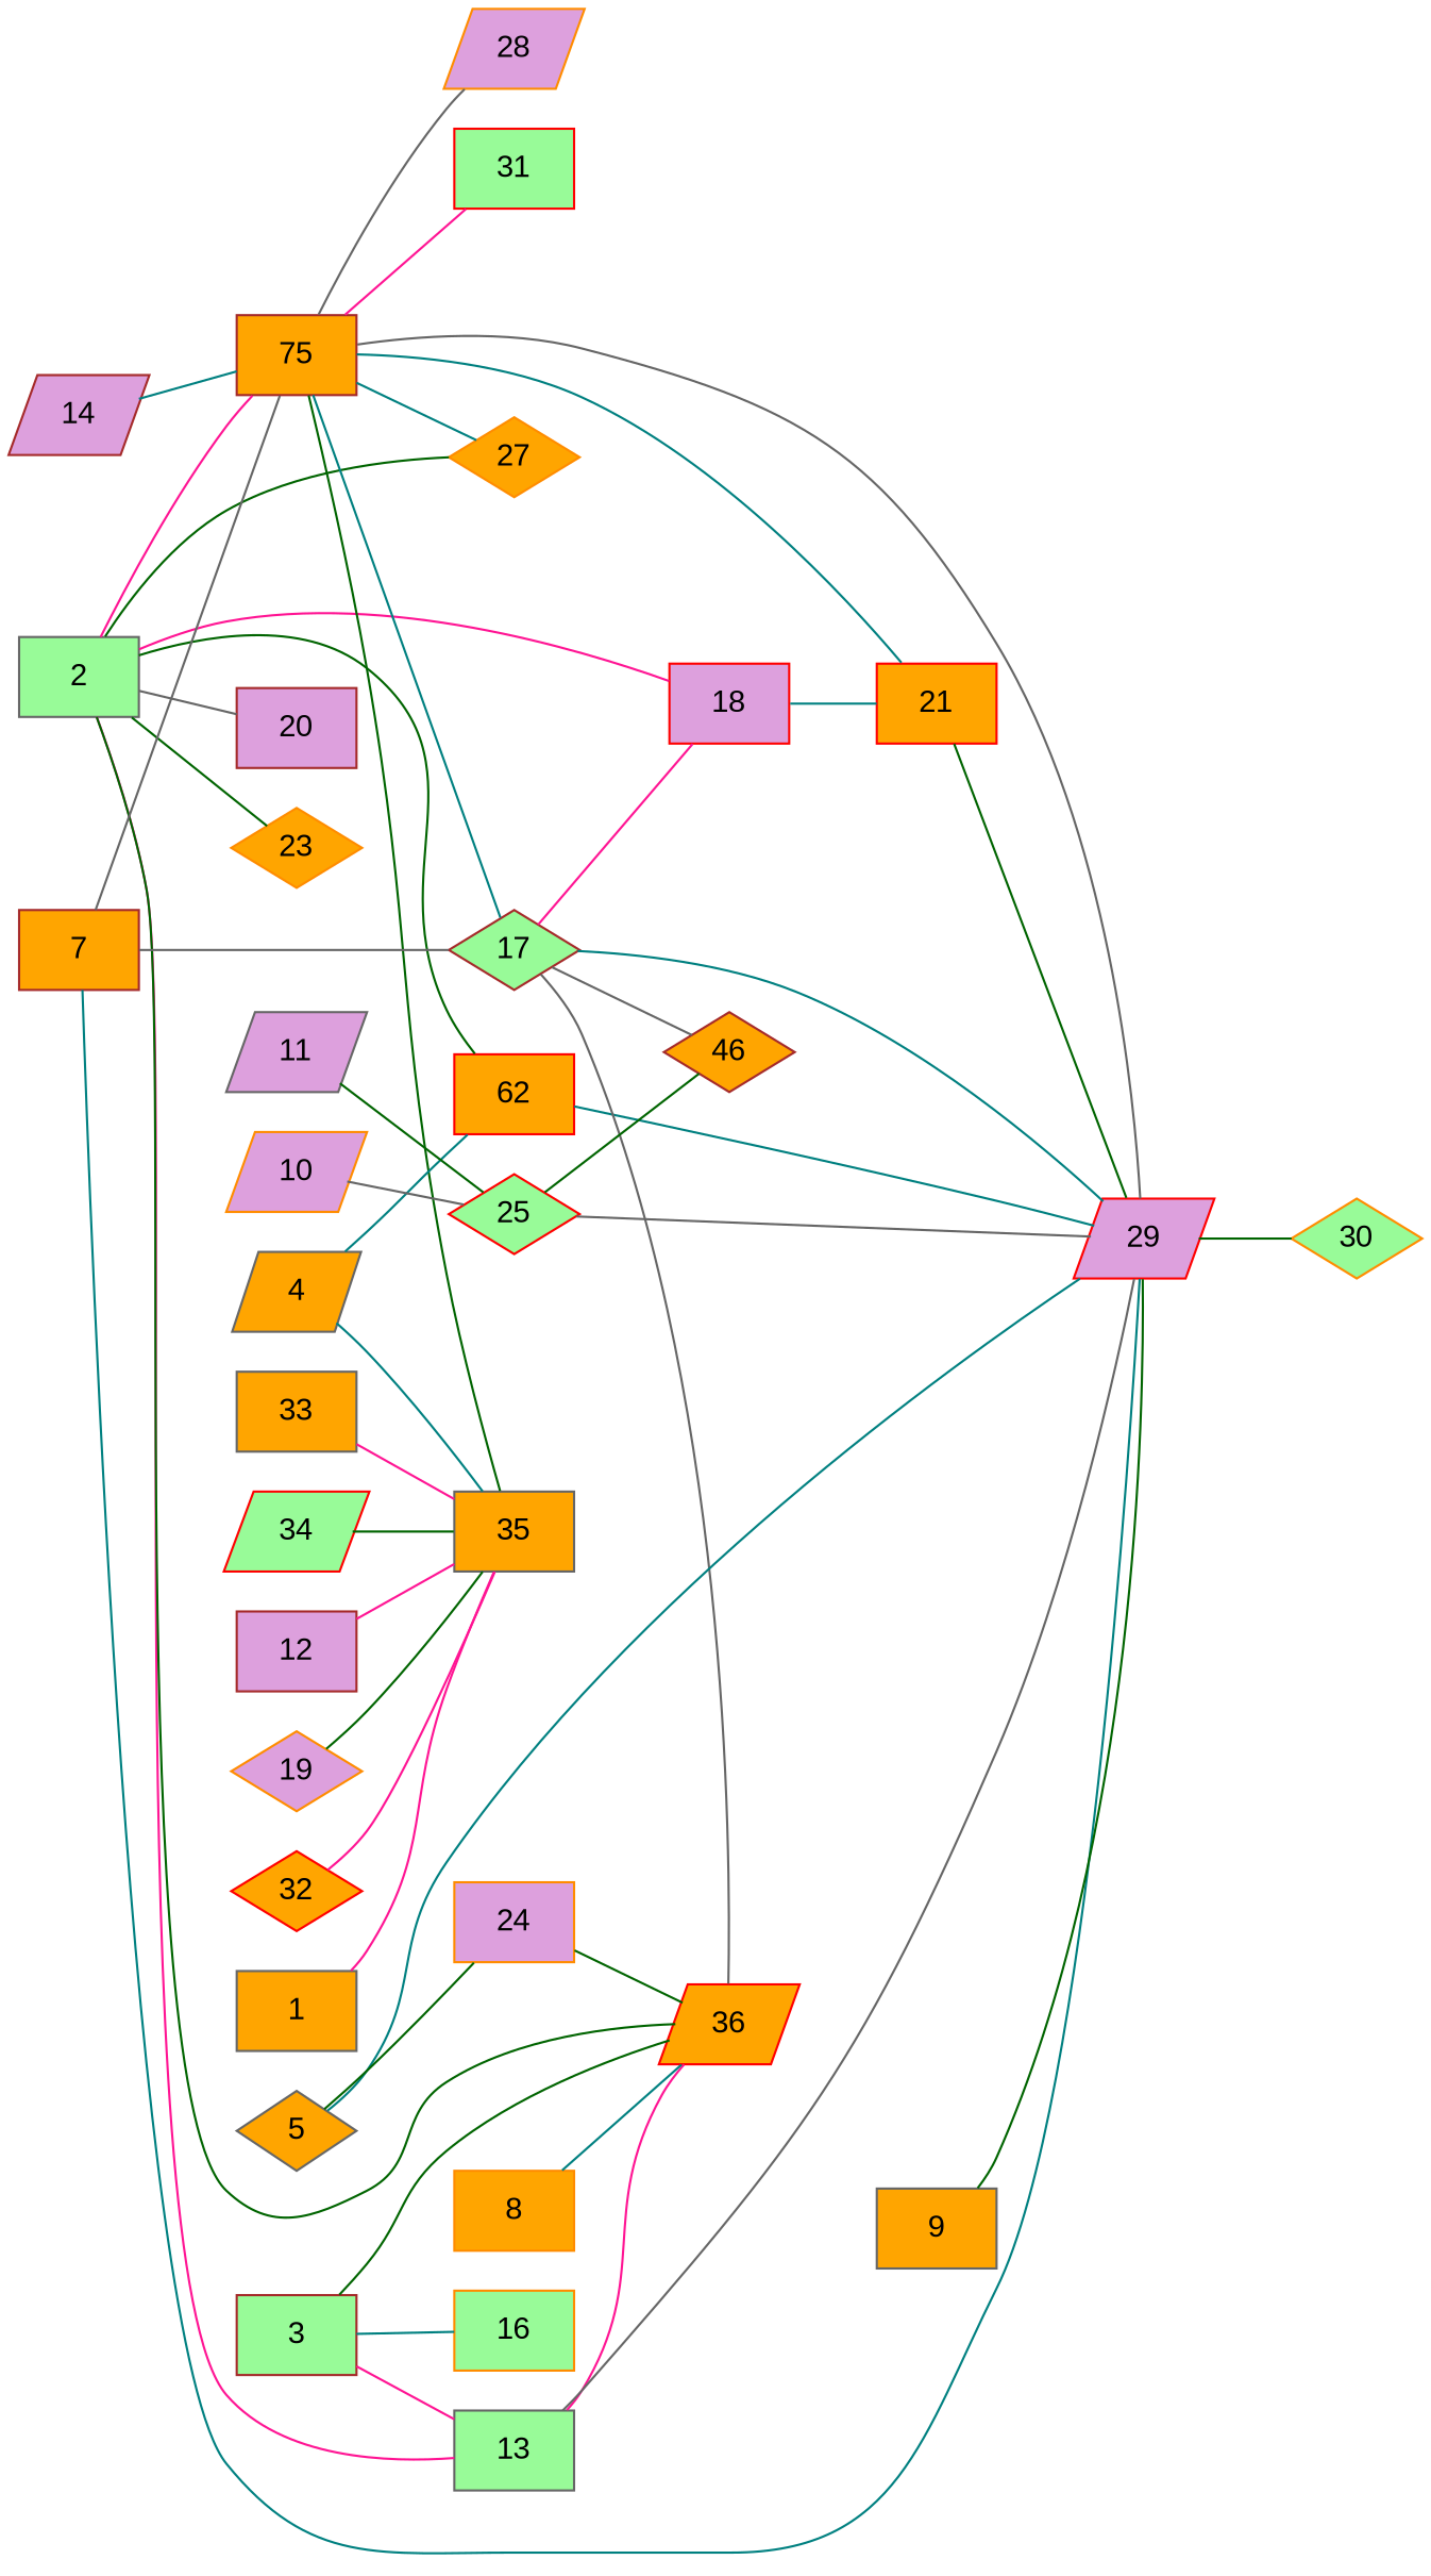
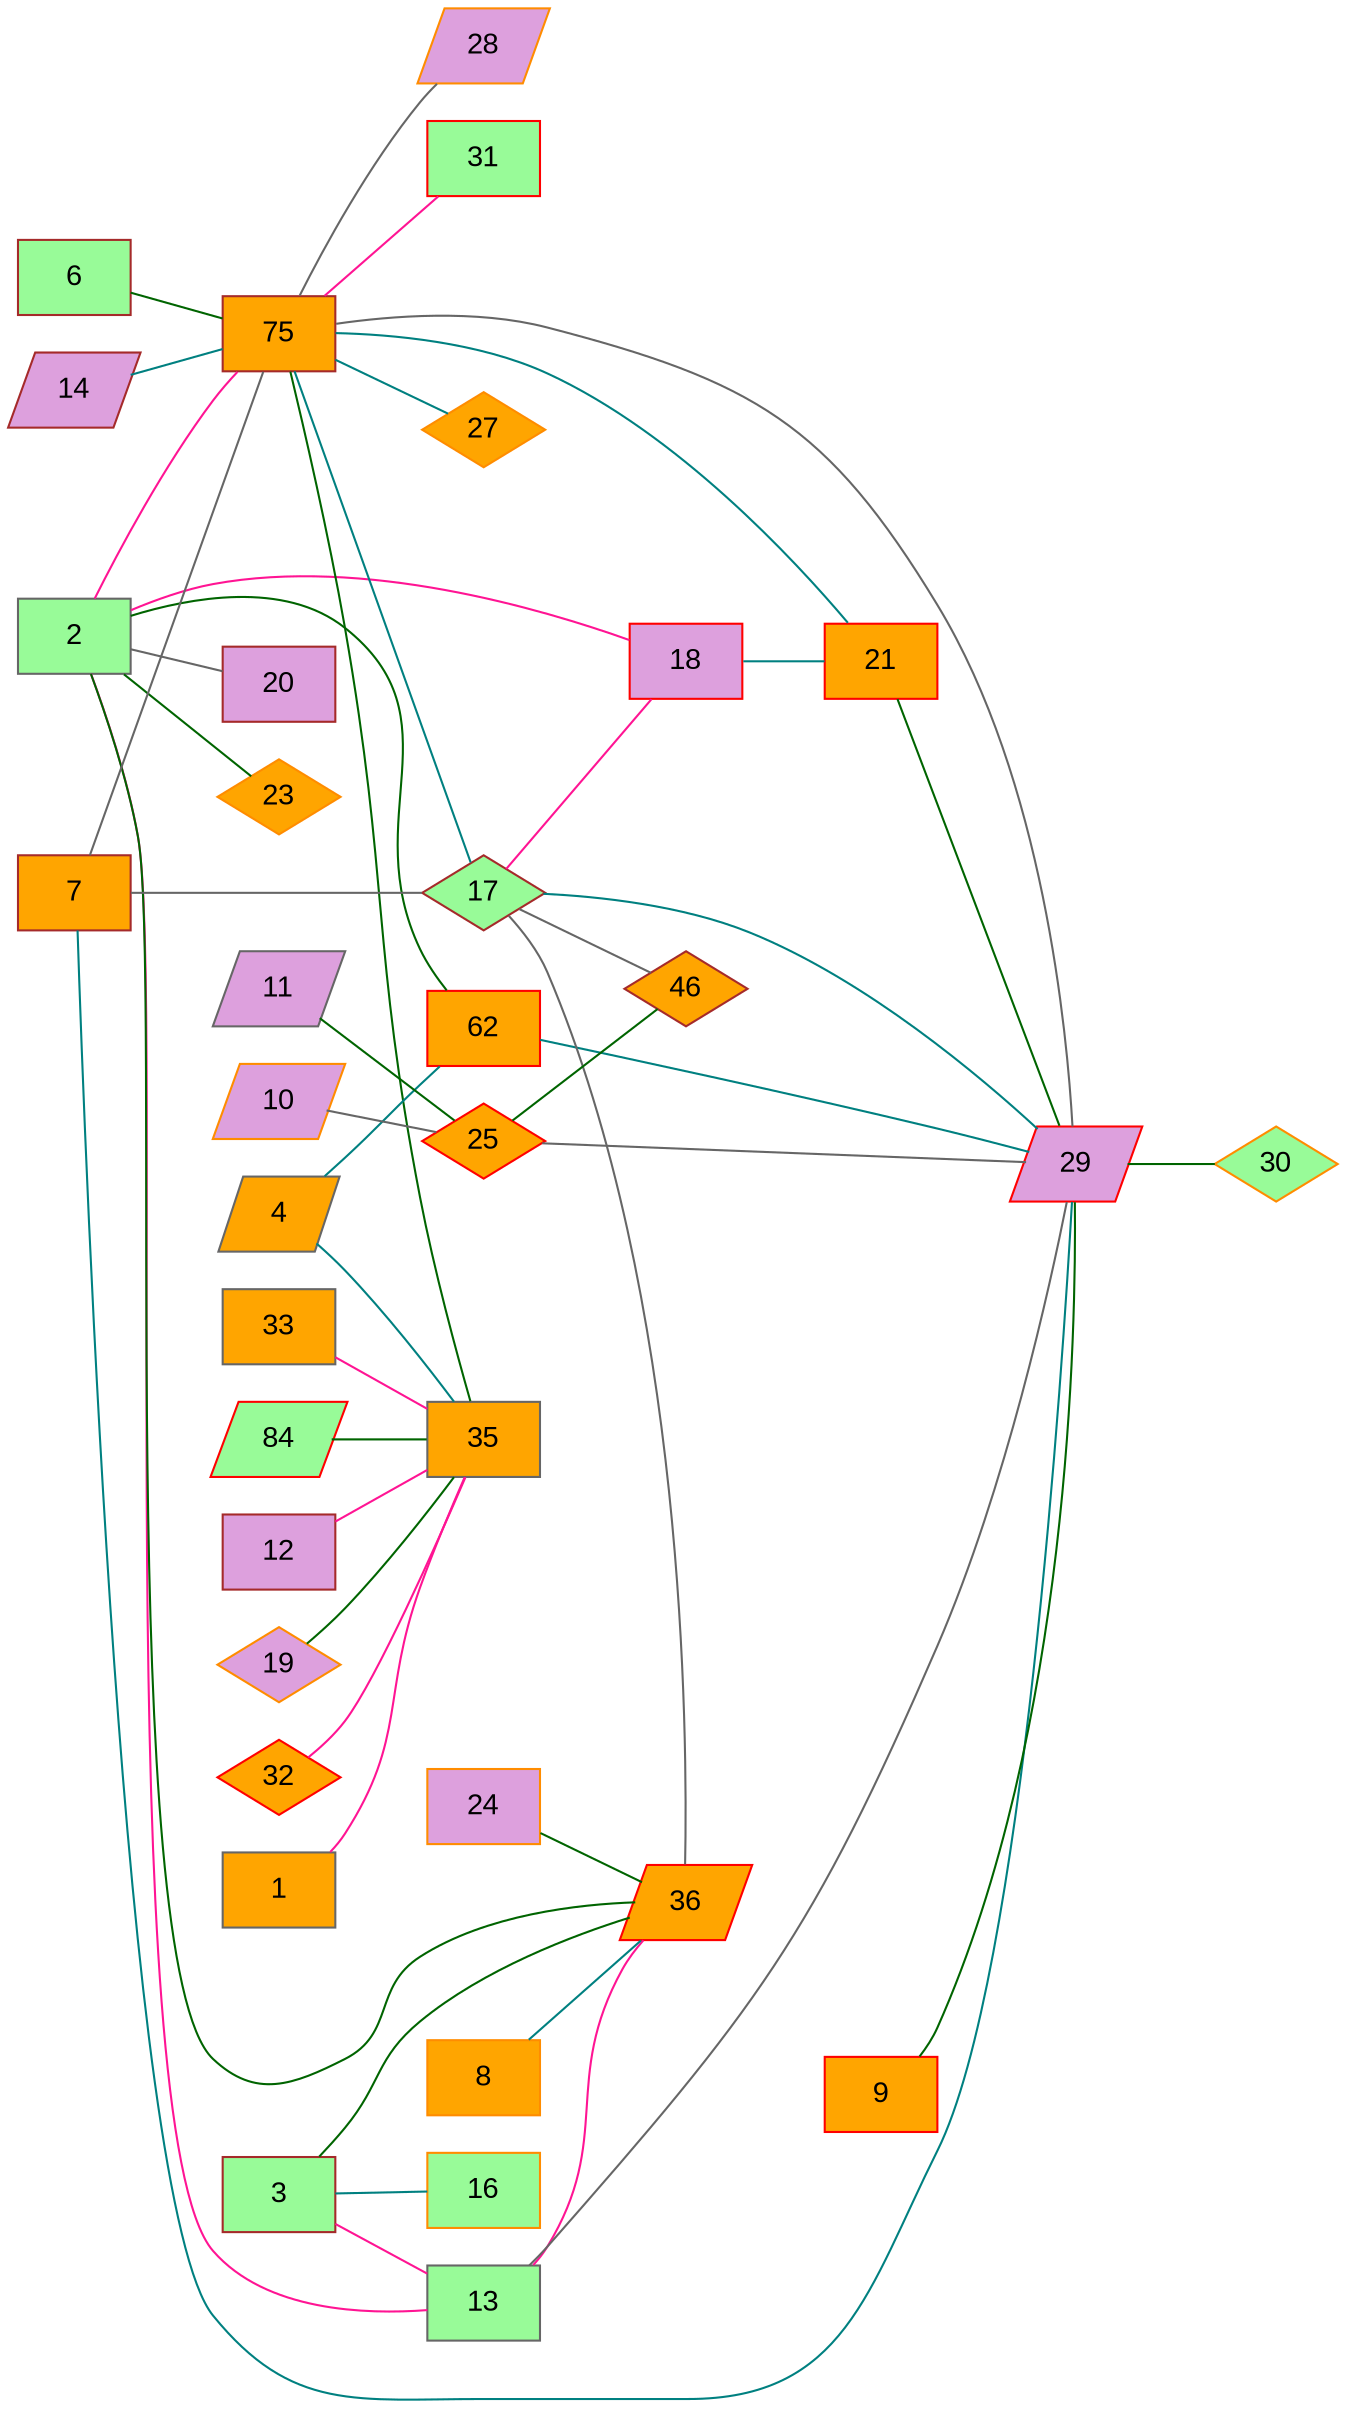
  graph {
    fontname="Liberation Sans"
    rankdir=LR
    node [color=gray40 fillcolor=orange fontname="Liberation Sans" shape=box style=filled]
    edge [color=darkgreen fontname="Liberation Sans" weight=1.0]
    1
    35
    2 [fillcolor=palegreen]
    13 [fillcolor=palegreen]
    n5 [color=brown label=75]
    18 [color=red fillcolor=plum]
    20 [color=brown fillcolor=plum]
    n8 [color=red label=62]
    23 [color=darkorange shape=diamond]
    27 [color=darkorange shape=diamond]
    36 [color=red shape=parallelogram]
    29 [color=red fillcolor=plum shape=parallelogram]
    17 [color=brown fillcolor=palegreen shape=diamond]
    21 [color=red]
    28 [color=darkorange fillcolor=plum shape=parallelogram]
    31 [color=red fillcolor=palegreen]
    3 [color=brown fillcolor=palegreen]
    16 [color=darkorange fillcolor=palegreen]
    4 [shape=parallelogram]
-   5 [shape=diamond]
    24 [color=darkorange fillcolor=plum]
    30 [color=darkorange fillcolor=palegreen shape=diamond]
+   6 [color=brown fillcolor=palegreen]
    7 [color=brown]
    n25 [color=brown label=46 shape=diamond]
    8 [color=darkorange]
-   9
+   9 [color=red]
    10 [color=darkorange fillcolor=plum shape=parallelogram]
-   25 [color=red fillcolor=palegreen shape=diamond]
+   25 [color=red shape=diamond]
    11 [fillcolor=plum shape=parallelogram]
    12 [color=brown fillcolor=plum]
    14 [color=brown fillcolor=plum shape=parallelogram]
    19 [color=darkorange fillcolor=plum shape=diamond]
    32 [color=red shape=diamond]
    33
-   34 [color=red fillcolor=palegreen shape=parallelogram]
+   34 [color=red fillcolor=palegreen shape=parallelogram label=84]
    1 -- 35 [color=deeppink]
    2 -- 13 [color=deeppink]
    2 -- n5 [color=deeppink]
    2 -- 18 [color=deeppink]
    2 -- 20 [color=gray40]
    2 -- n8
    2 -- 23
-   2 -- 27
    2 -- 36
    13 -- 36 [color=deeppink]
    13 -- 29 [color=gray40]
    n5 -- 35 [weight=2.0]
    n5 -- 27 [color=teal]
    n5 -- 29 [color=gray40]
    n5 -- 17 [color=teal]
    n5 -- 21 [color=teal]
    n5 -- 28 [color=gray40]
    n5 -- 31 [color=deeppink]
    18 -- 21 [color=teal]
    n8 -- 29 [color=teal]
    29 -- 30
    17 -- 18 [color=deeppink]
    17 -- 36 [color=gray40]
    17 -- 29 [color=teal]
    17 -- n25 [color=gray40]
    21 -- 29
    3 -- 13 [color=deeppink]
    3 -- 36
    3 -- 16 [color=teal]
    4 -- 35 [color=teal]
    4 -- n8 [color=teal weight=2.0]
-   5 -- 29 [color=teal]
-   5 -- 24
    24 -- 36
+   6 -- n5
    7 -- n5 [color=gray40]
    7 -- 29 [color=teal]
    7 -- 17 [color=gray40]
    8 -- 36 [color=teal]
    9 -- 29
    10 -- 25 [color=gray40]
    25 -- 29 [color=gray40]
    25 -- n25
    11 -- 25
    12 -- 35 [color=deeppink]
    14 -- n5 [color=teal]
    19 -- 35
    32 -- 35 [color=deeppink]
    33 -- 35 [color=deeppink]
    34 -- 35
  }
